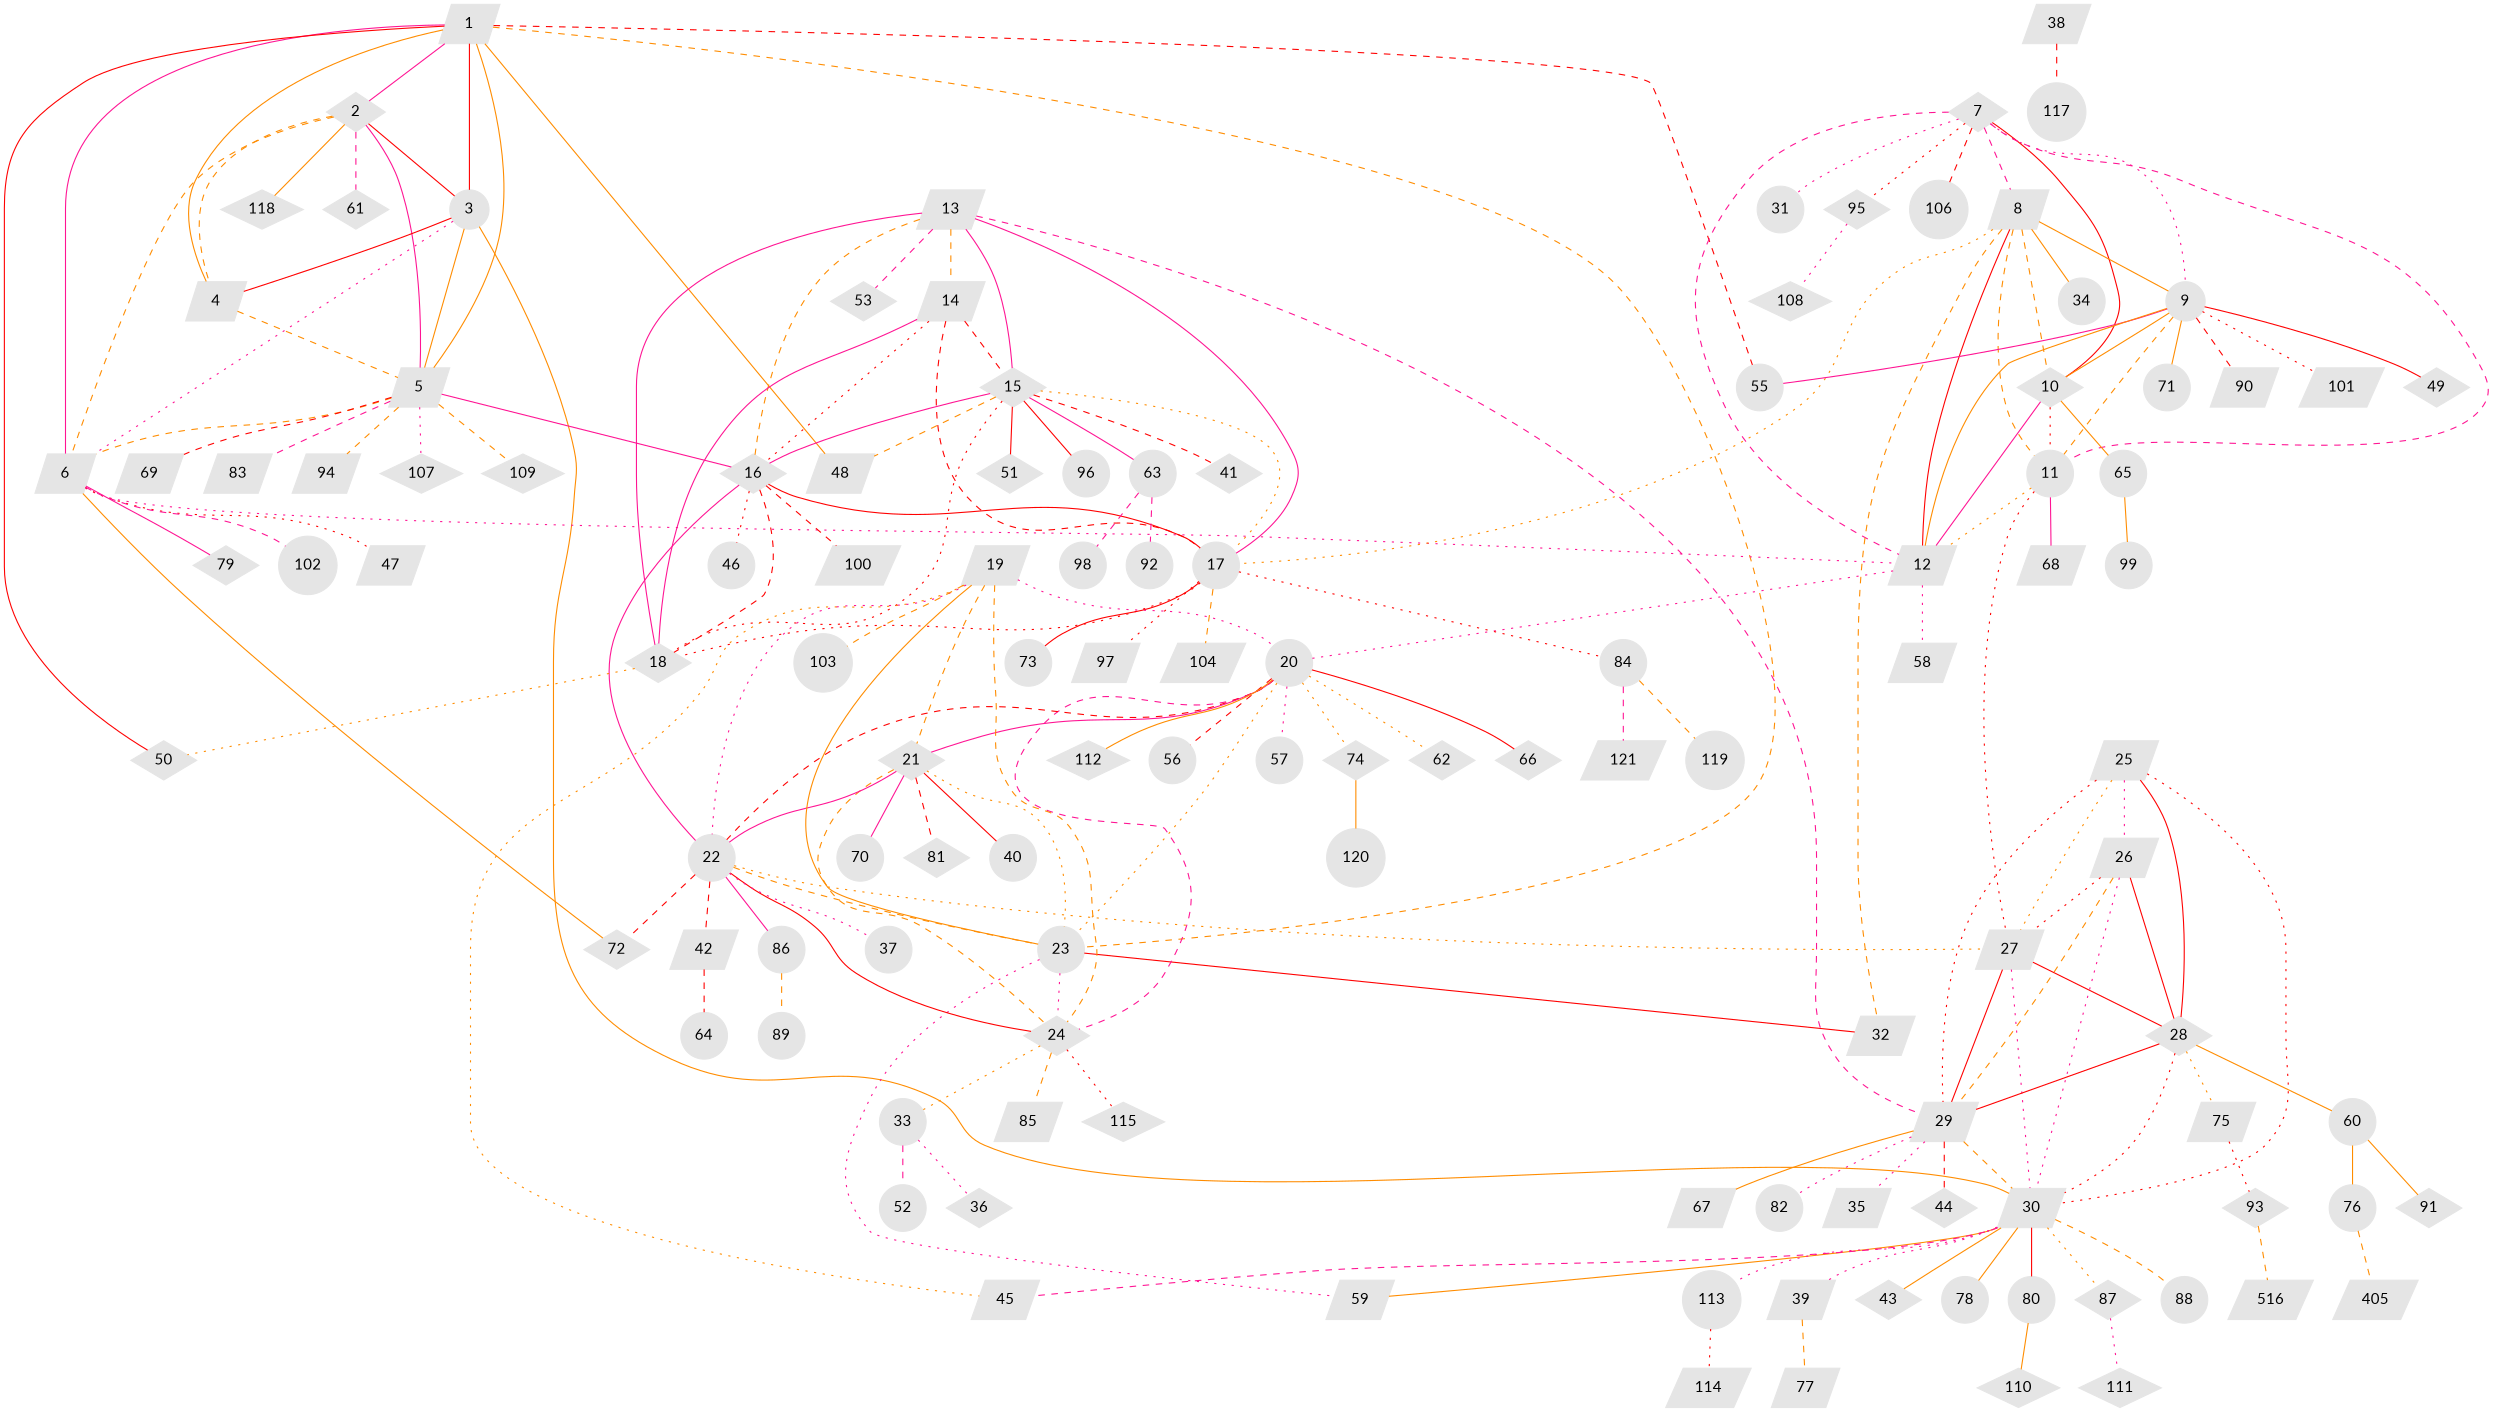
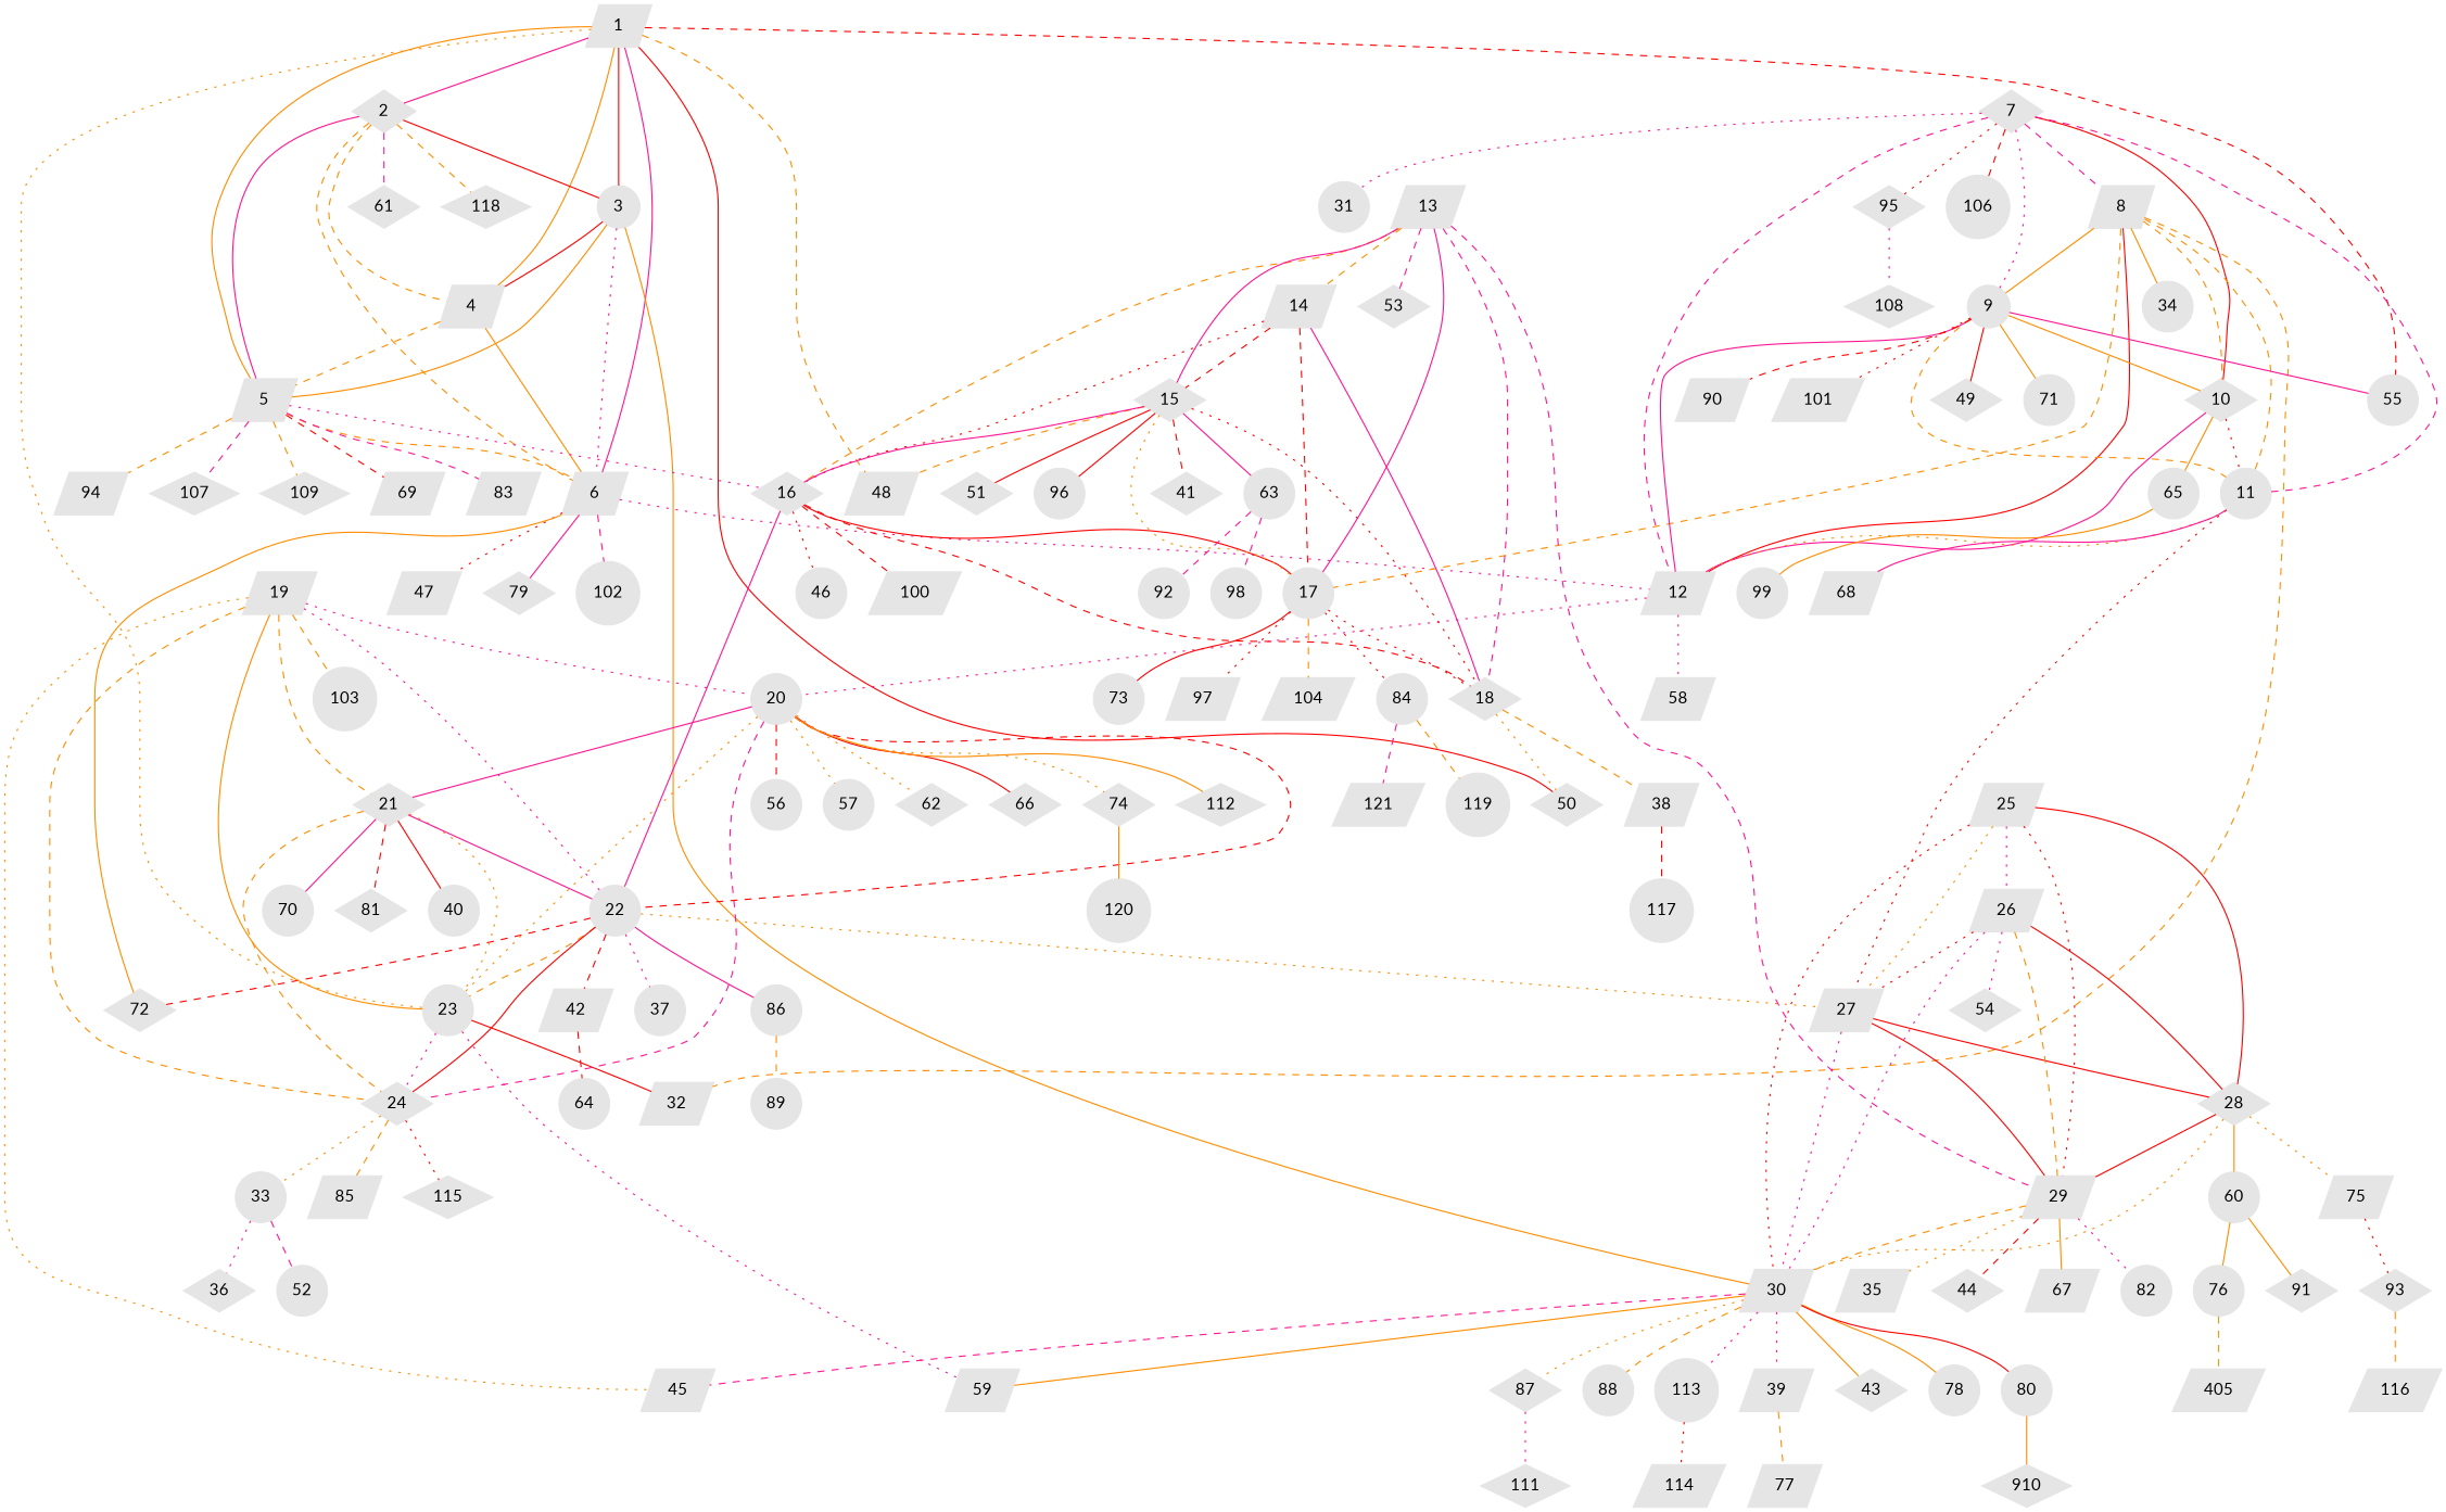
  graph {
    fontname=Lato
    node [color=gray90 fontname=Lato shape=circle style=filled]
    edge [color=darkorange fontname=Lato style=solid]
    1 [shape=parallelogram]
    2 [shape=diamond]
    3
    4 [shape=parallelogram]
    5 [shape=parallelogram]
    6 [shape=parallelogram]
    23
    48 [shape=parallelogram]
    50 [shape=diamond]
    55
    61 [shape=diamond]
    118 [shape=diamond]
    30 [shape=parallelogram]
    16 [shape=diamond]
    69 [shape=parallelogram]
    83 [shape=parallelogram]
    94 [shape=parallelogram]
    107 [shape=diamond]
    109 [shape=diamond]
    12 [shape=parallelogram]
    47 [shape=parallelogram]
    72 [shape=diamond]
    79 [shape=diamond]
    102
    32 [shape=parallelogram]
    24 [shape=diamond]
    59 [shape=parallelogram]
    45 [shape=parallelogram]
    39 [shape=parallelogram]
    43 [shape=diamond]
    78
    80
    87 [shape=diamond]
    88
    113
    17
    18 [shape=diamond]
    22
    46
    100 [shape=parallelogram]
    20
    58 [shape=parallelogram]
    7 [shape=diamond]
    8 [shape=parallelogram]
    9
    10 [shape=diamond]
    11
    31
    95 [shape=diamond]
    106
    34
    49 [shape=diamond]
    71
    90 [shape=parallelogram]
    101 [shape=parallelogram]
    65
    27 [shape=parallelogram]
    68 [shape=parallelogram]
    108 [shape=diamond]
    73
    84
    97 [shape=parallelogram]
    104 [shape=parallelogram]
    99
    29 [shape=parallelogram]
    28 [shape=diamond]
    21 [shape=diamond]
    56
    57
    62 [shape=diamond]
    66 [shape=diamond]
    74 [shape=diamond]
    112 [shape=diamond]
    13 [shape=parallelogram]
    14 [shape=parallelogram]
    15 [shape=diamond]
    53 [shape=diamond]
    41 [shape=diamond]
    51 [shape=diamond]
    63
    96
    38 [shape=parallelogram]
    35 [shape=parallelogram]
    44 [shape=diamond]
    67 [shape=parallelogram]
    82
    92
    98
    37
    42 [shape=parallelogram]
    86
    119
    121 [shape=parallelogram]
    117
    19 [shape=parallelogram]
    103
    40
    70
    81 [shape=diamond]
    33
    85 [shape=parallelogram]
    115 [shape=diamond]
    120
    64
    89
    36 [shape=diamond]
    52
    25 [shape=parallelogram]
    26 [shape=parallelogram]
+   54 [shape=diamond]
    60
    75 [shape=parallelogram]
    76
    91 [shape=diamond]
    93 [shape=diamond]
    77 [shape=parallelogram]
-   110 [shape=diamond]
+   110 [shape=diamond label=910]
    111 [shape=diamond]
    114 [shape=parallelogram]
    n120 [label=405 shape=parallelogram]
-   116 [shape=parallelogram label=516]
+   116 [shape=parallelogram]
    1 -- 2 [color=deeppink]
    1 -- 3 [color=red]
    1 -- 4
    1 -- 5
    1 -- 6 [color=deeppink]
-   1 -- 23 [style=dashed]
-   1 -- 48
+   1 -- 23 [style=dotted]
+   1 -- 48 [style=dashed]
    1 -- 50 [color=red]
    1 -- 55 [color=red style=dashed]
    2 -- 3 [color=red]
    2 -- 4 [style=dashed]
    2 -- 5 [color=deeppink]
    2 -- 6 [style=dashed]
    2 -- 61 [color=deeppink style=dashed]
-   2 -- 118
+   2 -- 118 [style=dashed]
    3 -- 4 [color=red]
    3 -- 5
    3 -- 6 [color=deeppink style=dotted]
    3 -- 30
    4 -- 5 [style=dashed]
+   4 -- 6
    5 -- 6 [style=dashed]
-   5 -- 16 [color=deeppink]
+   5 -- 16 [color=deeppink style=dotted]
    5 -- 69 [color=red style=dashed]
    5 -- 83 [color=deeppink style=dashed]
    5 -- 94 [style=dashed]
-   5 -- 107 [color=deeppink style=dotted]
+   5 -- 107 [color=deeppink style=dashed]
    5 -- 109 [style=dashed]
    6 -- 12 [color=deeppink style=dotted]
    6 -- 47 [color=red style=dotted]
    6 -- 72
    6 -- 79 [color=deeppink]
    6 -- 102 [color=deeppink style=dashed]
    23 -- 32 [color=red]
    23 -- 24 [color=deeppink style=dotted]
    23 -- 59 [color=deeppink style=dotted]
    30 -- 59
    30 -- 45 [color=deeppink style=dashed]
    30 -- 39 [color=deeppink style=dotted]
    30 -- 43
    30 -- 78
    30 -- 80 [color=red]
    30 -- 87 [style=dotted]
    30 -- 88 [style=dashed]
    30 -- 113 [color=deeppink style=dotted]
    16 -- 17 [color=red]
    16 -- 18 [color=red style=dashed]
    16 -- 22 [color=deeppink]
    16 -- 46 [color=red style=dotted]
    16 -- 100 [color=red style=dashed]
    12 -- 20 [color=deeppink style=dotted]
    12 -- 58 [color=deeppink style=dotted]
    24 -- 33 [style=dotted]
    24 -- 85 [style=dashed]
    24 -- 115 [color=red style=dotted]
    39 -- 77 [style=dashed]
    80 -- 110
    87 -- 111 [color=deeppink style=dotted]
    113 -- 114 [color=red style=dotted]
    17 -- 18 [color=red style=dotted]
    17 -- 73 [color=red]
    17 -- 84 [color=red style=dotted]
    17 -- 97 [color=red style=dotted]
    17 -- 104 [style=dashed]
    18 -- 50 [style=dotted]
+   18 -- 38 [style=dashed]
    22 -- 23 [style=dashed]
    22 -- 72 [color=red style=dashed]
    22 -- 24 [color=red]
    22 -- 27 [style=dotted]
    22 -- 37 [color=deeppink style=dotted]
    22 -- 42 [color=red style=dashed]
    22 -- 86 [color=deeppink]
    20 -- 23 [style=dotted]
    20 -- 24 [color=deeppink style=dashed]
    20 -- 22 [color=red style=dashed]
    20 -- 21 [color=deeppink]
    20 -- 56 [color=red style=dashed]
-   20 -- 57 [color=deeppink style=dotted]
+   20 -- 57 [style=dotted]
    20 -- 62 [style=dotted]
    20 -- 66 [color=red]
    20 -- 74 [style=dotted]
    20 -- 112
    7 -- 12 [color=deeppink style=dashed]
    7 -- 8 [color=deeppink style=dashed]
    7 -- 9 [color=deeppink style=dotted]
    7 -- 10 [color=red]
    7 -- 11 [color=deeppink style=dashed]
    7 -- 31 [color=deeppink style=dotted]
    7 -- 95 [color=red style=dotted]
    7 -- 106 [color=red style=dashed]
    8 -- 12 [color=red]
    8 -- 32 [style=dashed]
-   8 -- 17 [style=dotted]
+   8 -- 17 [style=dashed]
    8 -- 9
    8 -- 10 [style=dashed]
    8 -- 11 [style=dashed]
    8 -- 34
    9 -- 55 [color=deeppink]
-   9 -- 12
+   9 -- 12 [color=deeppink]
    9 -- 10
    9 -- 11 [style=dashed]
    9 -- 49 [color=red]
    9 -- 71
    9 -- 90 [color=red style=dashed]
    9 -- 101 [color=red style=dotted]
    10 -- 12 [color=deeppink]
    10 -- 11 [color=red style=dotted]
    10 -- 65
    11 -- 12 [style=dotted]
    11 -- 27 [color=red style=dotted]
    11 -- 68 [color=deeppink]
    95 -- 108 [color=deeppink style=dotted]
    65 -- 99
    27 -- 30 [color=deeppink style=dotted]
    27 -- 29 [color=red]
    27 -- 28 [color=red]
    84 -- 119 [style=dashed]
    84 -- 121 [color=deeppink style=dashed]
    29 -- 30 [style=dashed]
-   29 -- 35 [color=deeppink style=dotted]
+   29 -- 35 [style=dotted]
    29 -- 44 [color=red style=dashed]
    29 -- 67
    29 -- 82 [color=deeppink style=dotted]
-   28 -- 30 [color=red style=dotted]
+   28 -- 30 [style=dotted]
    28 -- 29 [color=red]
    28 -- 60
    28 -- 75 [style=dotted]
    21 -- 23 [style=dotted]
    21 -- 24 [style=dashed]
    21 -- 22 [color=deeppink]
    21 -- 40 [color=red]
    21 -- 70 [color=deeppink]
    21 -- 81 [color=red style=dashed]
    74 -- 120
    13 -- 16 [style=dashed]
    13 -- 17 [color=deeppink]
-   13 -- 18 [color=deeppink]
+   13 -- 18 [color=deeppink style=dashed]
    13 -- 29 [color=deeppink style=dashed]
    13 -- 14 [style=dashed]
    13 -- 15 [color=deeppink]
    13 -- 53 [color=deeppink style=dashed]
    14 -- 16 [color=red style=dotted]
    14 -- 17 [color=red style=dashed]
    14 -- 18 [color=deeppink]
    14 -- 15 [color=red style=dashed]
    15 -- 48 [style=dashed]
    15 -- 16 [color=deeppink]
    15 -- 17 [style=dotted]
    15 -- 18 [color=red style=dotted]
    15 -- 41 [color=red style=dashed]
    15 -- 51 [color=red]
    15 -- 63 [color=deeppink]
    15 -- 96 [color=red]
    63 -- 92 [color=deeppink style=dashed]
    63 -- 98 [color=deeppink style=dashed]
    38 -- 117 [color=red style=dashed]
    42 -- 64 [color=red style=dashed]
    86 -- 89 [style=dashed]
    19 -- 23
    19 -- 24 [style=dashed]
    19 -- 45 [style=dotted]
    19 -- 22 [color=deeppink style=dotted]
    19 -- 20 [color=deeppink style=dotted]
    19 -- 21 [style=dashed]
    19 -- 103 [style=dashed]
    33 -- 36 [color=deeppink style=dotted]
    33 -- 52 [color=deeppink style=dashed]
    25 -- 30 [color=red style=dotted]
    25 -- 27 [style=dotted]
    25 -- 29 [color=red style=dotted]
    25 -- 28 [color=red]
    25 -- 26 [color=deeppink style=dotted]
    26 -- 30 [color=deeppink style=dotted]
    26 -- 27 [color=red style=dotted]
    26 -- 29 [style=dashed]
    26 -- 28 [color=red]
+   26 -- 54 [color=deeppink style=dotted]
    60 -- 76
    60 -- 91
    75 -- 93 [color=red style=dotted]
    76 -- n120 [style=dashed]
    93 -- 116 [style=dashed]
  }
